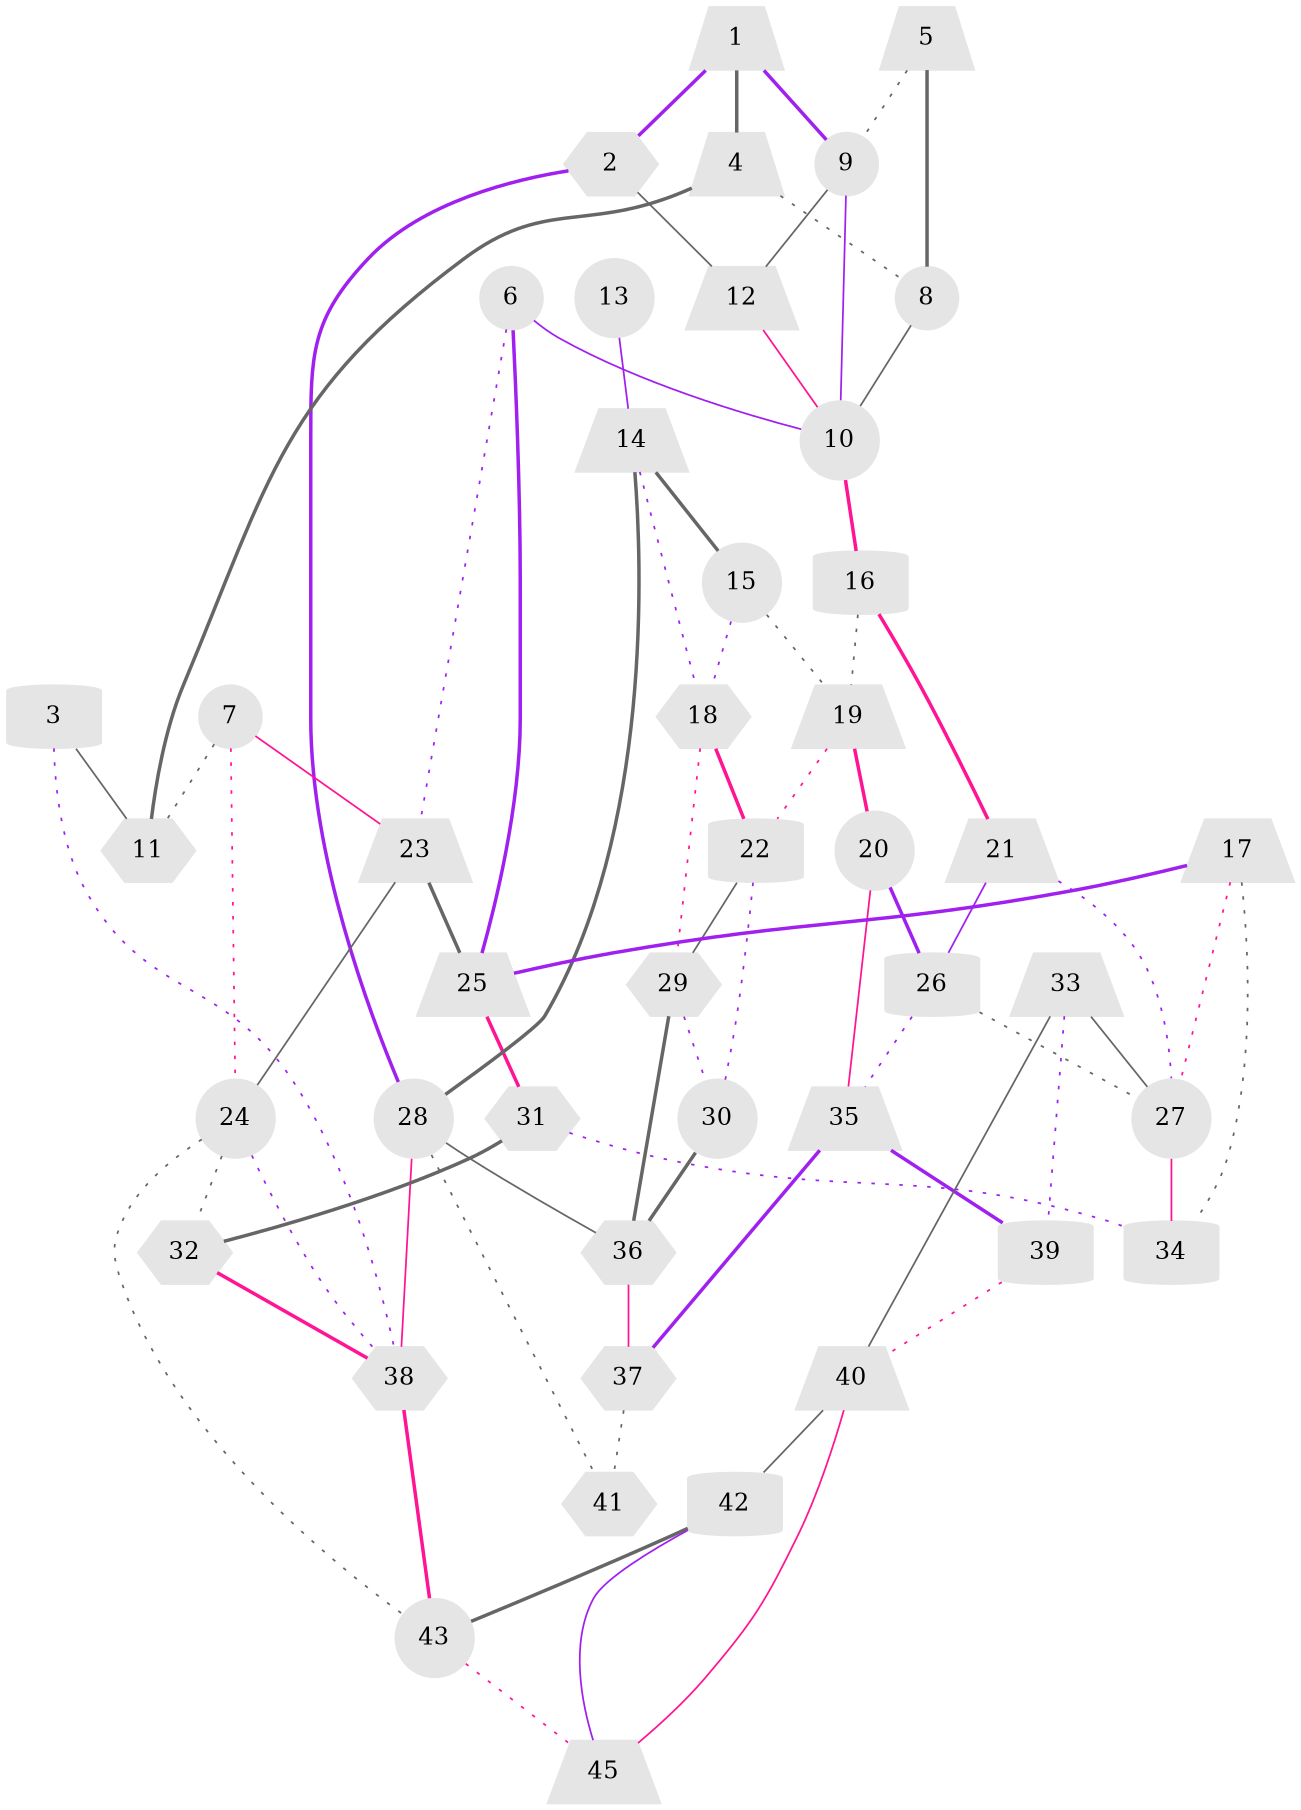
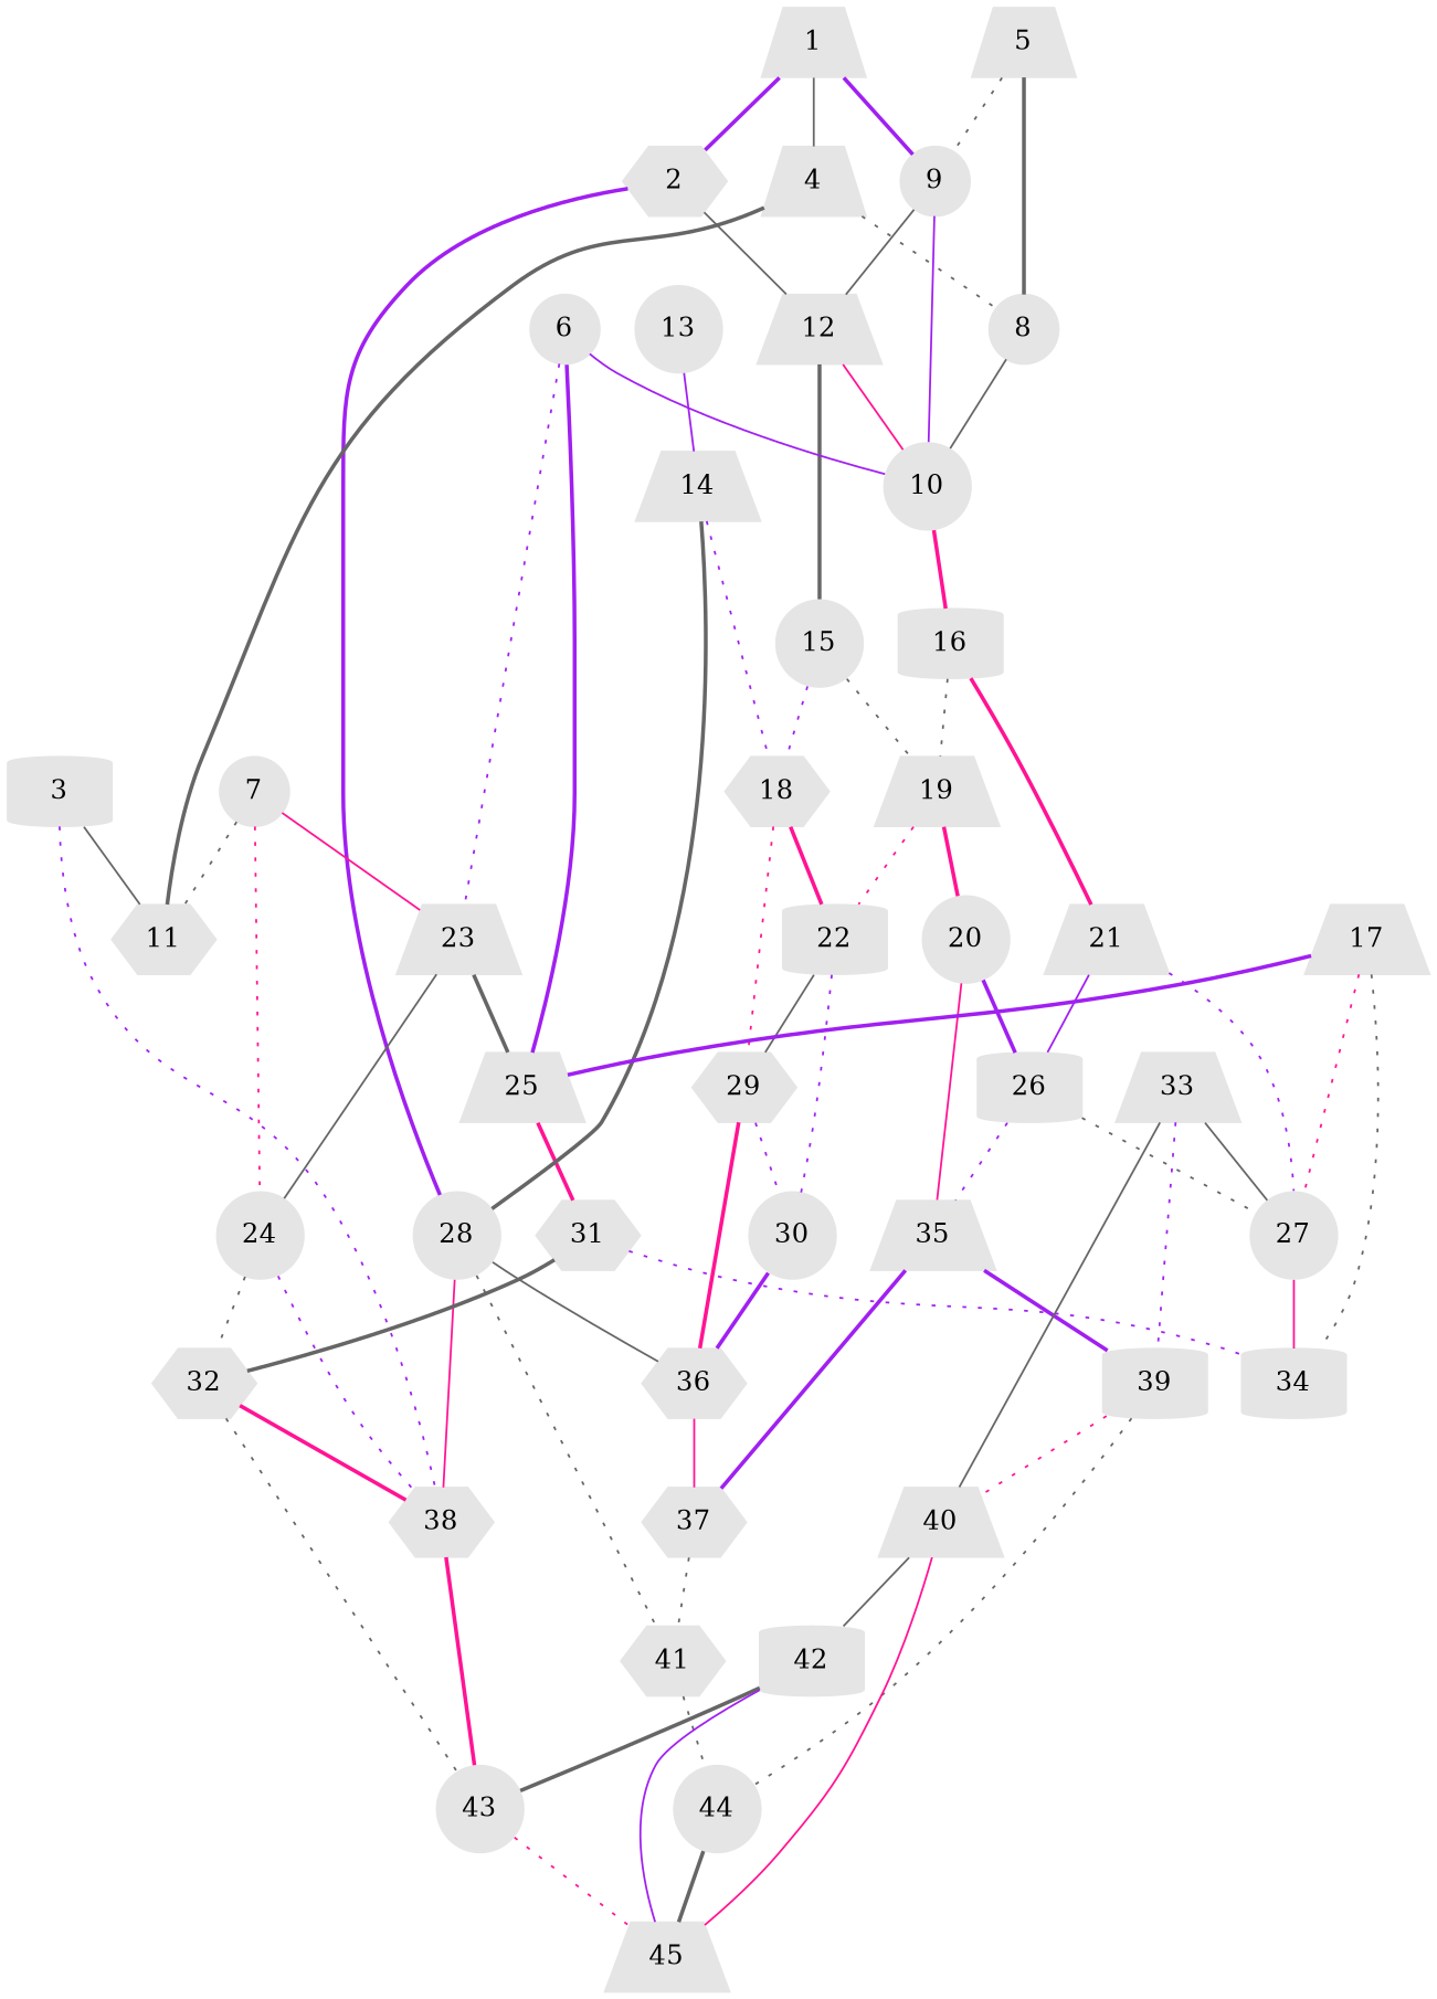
  graph {
    node [color=gray90 shape=trapezium style=filled]
    edge [color=gray40 style=dotted weight=1.0]
    2 [shape=hexagon]
    1
    4
    9 [shape=circle]
    12
    28 [shape=circle]
    11 [shape=hexagon]
    8 [shape=circle]
    10 [shape=circle]
    38 [shape=hexagon]
    36 [shape=hexagon]
    41 [shape=hexagon]
    3 [shape=cylinder]
    43 [shape=circle]
    5
    6 [shape=circle]
    23
    25
    16 [shape=cylinder]
    24 [shape=circle]
    31 [shape=hexagon]
    7 [shape=circle]
    32 [shape=hexagon]
    19
    21
    13 [shape=circle]
    14
    15 [shape=circle]
    18 [shape=hexagon]
    22 [shape=cylinder]
    29 [shape=hexagon]
    20 [shape=circle]
    27 [shape=circle]
    26 [shape=cylinder]
    17
    34 [shape=cylinder]
    30 [shape=circle]
    35
    39 [shape=cylinder]
    37 [shape=hexagon]
+   44 [shape=circle]
    45
    33
    40
    42 [shape=cylinder]
    2 -- 12 [style=solid]
    2 -- 28 [color=purple style=bold]
    1 -- 2 [color=purple style=bold]
-   1 -- 4 [style=bold]
+   1 -- 4 [style=solid]
    1 -- 9 [color=purple style=bold]
    4 -- 11 [style=bold]
    4 -- 8
    9 -- 12 [style=solid]
    9 -- 10 [color=purple style=solid]
    12 -- 10 [color=deeppink style=solid weight=2.0]
    28 -- 38 [color=deeppink style=solid weight=2.0]
    28 -- 36 [style=solid]
    28 -- 41
    8 -- 10 [style=solid]
    10 -- 16 [color=deeppink style=bold]
    38 -- 43 [color=deeppink style=bold]
    36 -- 37 [color=deeppink style=solid]
+   41 -- 44 [weight=2.0]
    3 -- 11 [style=solid weight=2.0]
    3 -- 38 [color=purple]
    43 -- 45 [color=deeppink]
    5 -- 9
    5 -- 8 [style=bold weight=2.0]
    6 -- 10 [color=purple style=solid]
    6 -- 23 [color=purple]
    6 -- 25 [color=purple style=bold]
    23 -- 25 [style=bold]
    23 -- 24 [style=solid]
    25 -- 31 [color=deeppink style=bold]
    16 -- 19
    16 -- 21 [color=deeppink style=bold]
    24 -- 38 [color=purple]
    24 -- 32
    31 -- 32 [style=bold]
    31 -- 34 [color=purple]
    7 -- 11 [weight=2.0]
    7 -- 23 [color=deeppink style=solid]
    7 -- 24 [color=deeppink]
    32 -- 38 [color=deeppink style=bold]
-   24 -- 43
+   32 -- 43
    19 -- 22 [color=deeppink]
    19 -- 20 [color=deeppink style=bold]
    21 -- 27 [color=purple]
    21 -- 26 [color=purple style=solid]
    13 -- 14 [color=purple style=solid]
    14 -- 28 [style=bold]
-   14 -- 15 [style=bold]
+   12 -- 15 [style=bold]
    14 -- 18 [color=purple]
    15 -- 19
    15 -- 18 [color=purple]
    18 -- 22 [color=deeppink style=bold]
    18 -- 29 [color=deeppink]
    22 -- 29 [style=solid]
    22 -- 30 [color=purple]
-   29 -- 36 [style=bold]
+   29 -- 36 [color=deeppink style=bold]
    29 -- 30 [color=purple]
    20 -- 26 [color=purple style=bold]
    20 -- 35 [color=deeppink style=solid]
    27 -- 34 [color=deeppink style=solid]
    26 -- 27
    26 -- 35 [color=purple]
    17 -- 25 [color=purple style=bold]
    17 -- 27 [color=deeppink]
    17 -- 34
-   30 -- 36 [style=bold]
+   30 -- 36 [color=purple style=bold]
    35 -- 39 [color=purple style=bold]
    35 -- 37 [color=purple style=bold]
+   39 -- 44
    39 -- 40 [color=deeppink]
    37 -- 41
+   44 -- 45 [style=bold]
    33 -- 27 [style=solid]
    33 -- 39 [color=purple]
    33 -- 40 [style=solid]
    40 -- 45 [color=deeppink style=solid]
    40 -- 42 [style=solid]
    42 -- 43 [style=bold weight=2.0]
    42 -- 45 [color=purple style=solid]
  }
